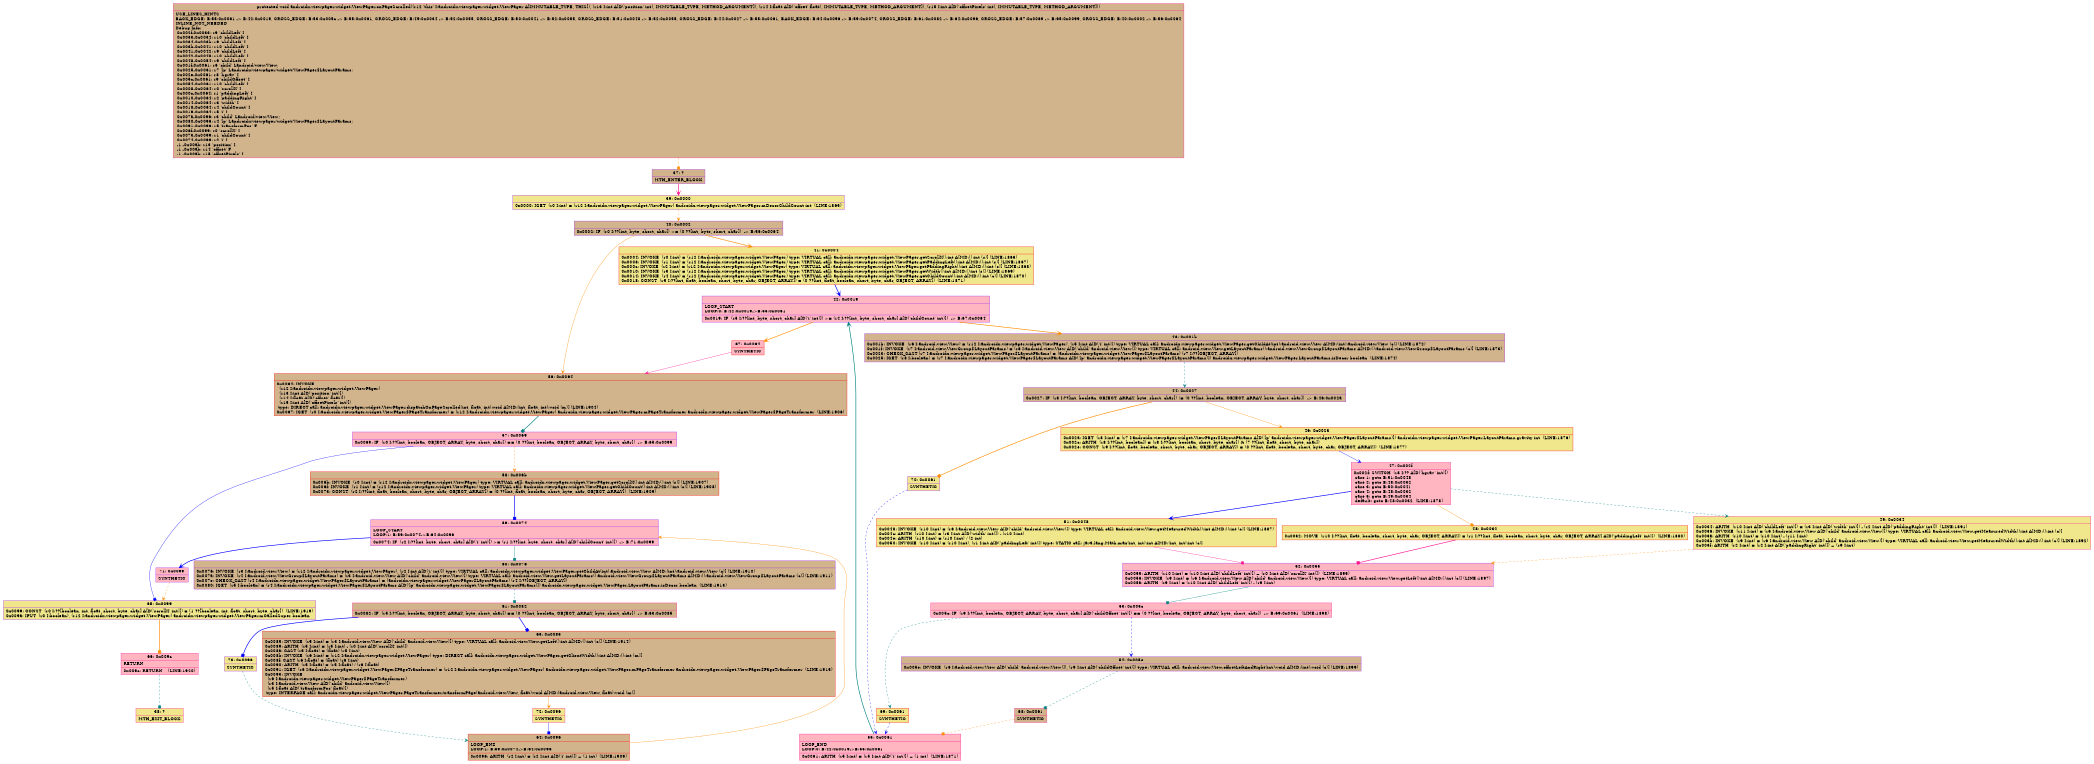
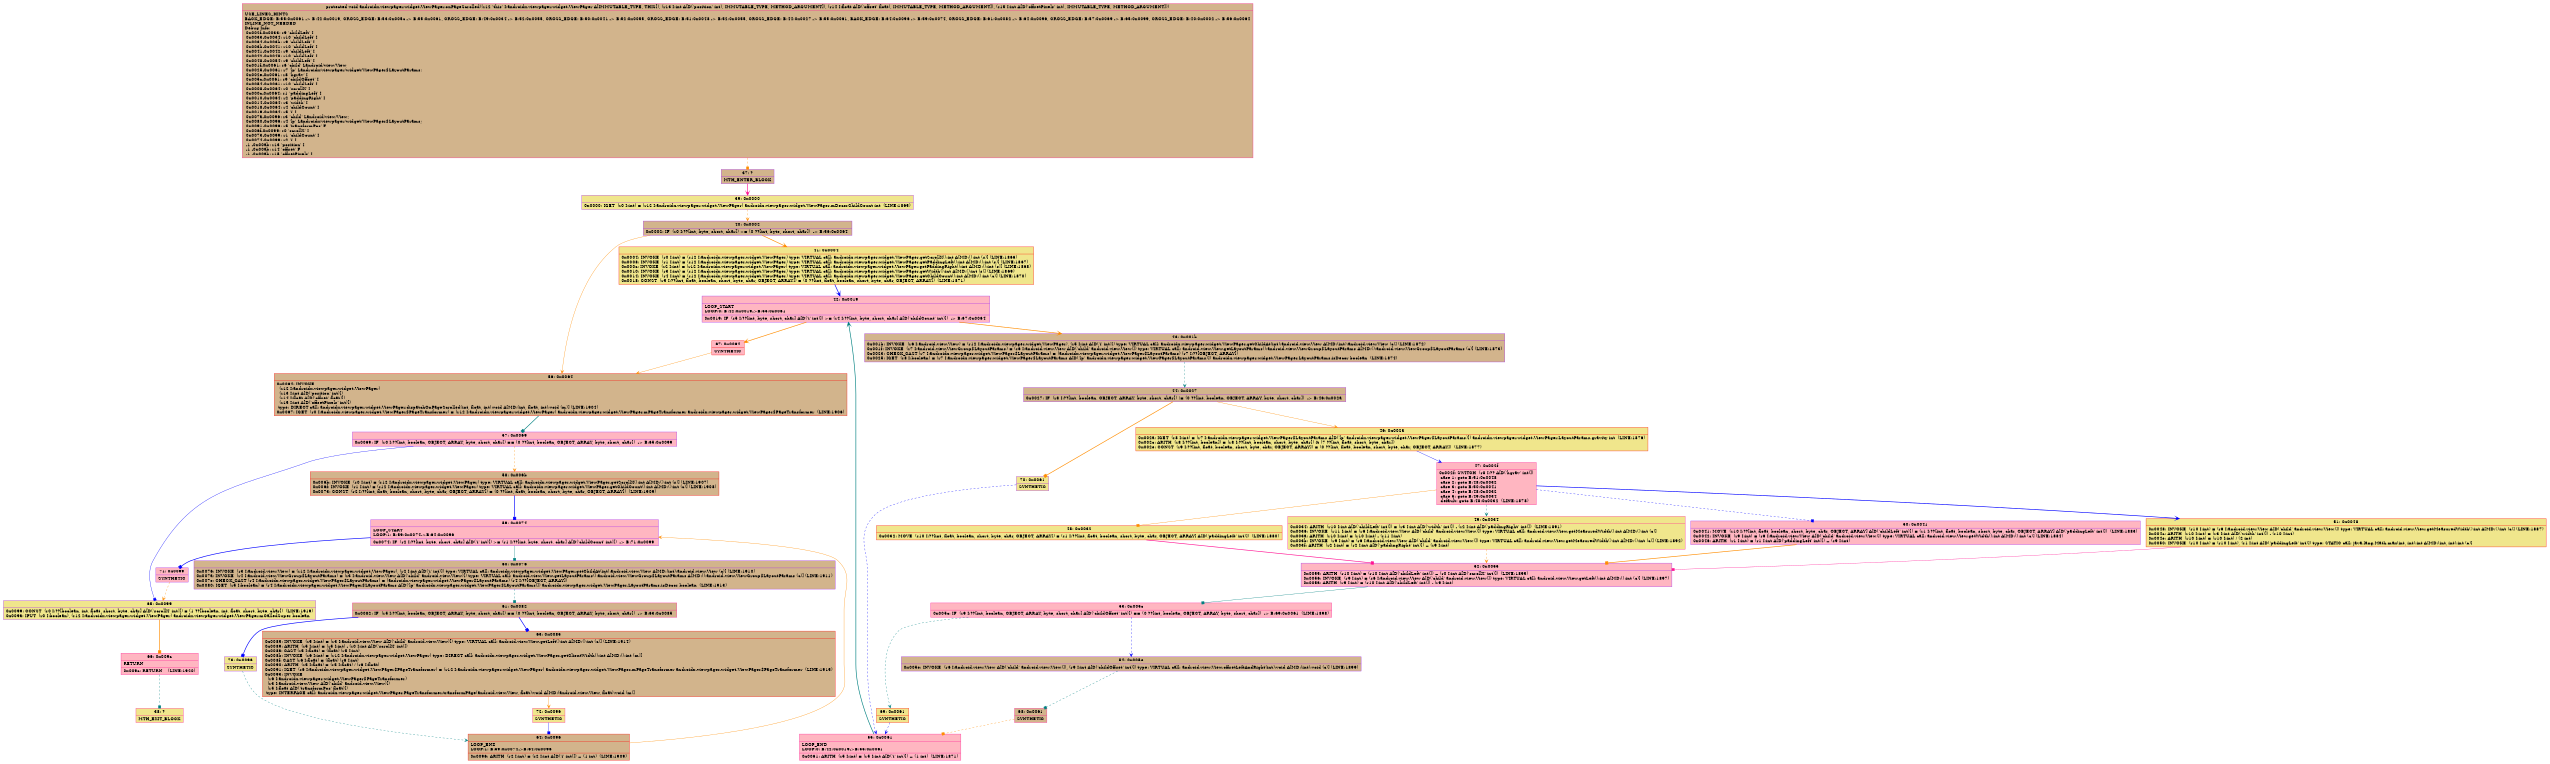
  digraph {
    fontname="DejaVu Serif"
    node [color=purple fillcolor=tan fontname="DejaVu Serif" shape=record style=filled]
    edge [arrowhead=vee color=darkorange fontname="DejaVu Serif" style=dashed]
    n1 [label="{37\:\ ?|MTH_ENTER_BLOCK\l}"]
    n2 [fillcolor=khaki label="{39\:\ 0x0000|0x0000: IGET  (r0 I:int) = (r12 I:androidx.viewpager.widget.ViewPager) androidx.viewpager.widget.ViewPager.mDecorChildCount int  (LINE:1865)\l}"]
    n3 [label="{40\:\ 0x0002|0x0002: IF  (r0 I:??[int, byte, short, char]) \<= (0 ??[int, byte, short, char])  \-\> B:56:0x0064 \l}"]
    n4 [color=red fillcolor=khaki label="{41\:\ 0x0004|0x0004: INVOKE  (r0 I:int) = (r12 I:androidx.viewpager.widget.ViewPager) type: VIRTUAL call: androidx.viewpager.widget.ViewPager.getScrollX():int A[MD:():int (s)] (LINE:1866)\l0x0008: INVOKE  (r1 I:int) = (r12 I:androidx.viewpager.widget.ViewPager) type: VIRTUAL call: androidx.viewpager.widget.ViewPager.getPaddingLeft():int A[MD:():int (s)] (LINE:1867)\l0x000c: INVOKE  (r2 I:int) = (r12 I:androidx.viewpager.widget.ViewPager) type: VIRTUAL call: androidx.viewpager.widget.ViewPager.getPaddingRight():int A[MD:():int (s)] (LINE:1868)\l0x0010: INVOKE  (r3 I:int) = (r12 I:androidx.viewpager.widget.ViewPager) type: VIRTUAL call: androidx.viewpager.widget.ViewPager.getWidth():int A[MD:():int (s)] (LINE:1869)\l0x0014: INVOKE  (r4 I:int) = (r12 I:androidx.viewpager.widget.ViewPager) type: VIRTUAL call: androidx.viewpager.widget.ViewPager.getChildCount():int A[MD:():int (c)] (LINE:1870)\l0x0018: CONST  (r5 I:??[int, float, boolean, short, byte, char, OBJECT, ARRAY]) = (0 ??[int, float, boolean, short, byte, char, OBJECT, ARRAY])  (LINE:1871)\l}"]
    n5 [color=red label="{56\:\ 0x0064|0x0064: INVOKE  \l  (r12 I:androidx.viewpager.widget.ViewPager)\l  (r13 I:int A[D('position' int)])\l  (r14 I:float A[D('offset' float)])\l  (r15 I:int A[D('offsetPixels' int)])\l type: DIRECT call: androidx.viewpager.widget.ViewPager.dispatchOnPageScrolled(int, float, int):void A[MD:(int, float, int):void (m)] (LINE:1904)\l0x0067: IGET  (r0 I:androidx.viewpager.widget.ViewPager$PageTransformer) = (r12 I:androidx.viewpager.widget.ViewPager) androidx.viewpager.widget.ViewPager.mPageTransformer androidx.viewpager.widget.ViewPager$PageTransformer  (LINE:1906)\l}"]
    n6 [fillcolor=lightpink label="{42\:\ 0x0019|LOOP_START\lLOOP:0: B:42:0x0019\-\>B:55:0x0061\l|0x0019: IF  (r5 I:??[int, byte, short, char] A[D('i' int)]) \>= (r4 I:??[int, byte, short, char] A[D('childCount' int)])  \-\> B:67:0x0064 \l}"]
    n7 [fillcolor=lightpink label="{57\:\ 0x0069|0x0069: IF  (r0 I:??[int, boolean, OBJECT, ARRAY, byte, short, char]) == (0 ??[int, boolean, OBJECT, ARRAY, byte, short, char])  \-\> B:65:0x0099 \l}"]
    n8 [label="{43\:\ 0x001b|0x001b: INVOKE  (r6 I:android.view.View) = (r12 I:androidx.viewpager.widget.ViewPager), (r5 I:int A[D('i' int)]) type: VIRTUAL call: androidx.viewpager.widget.ViewPager.getChildAt(int):android.view.View A[MD:(int):android.view.View (c)] (LINE:1872)\l0x001f: INVOKE  (r7 I:android.view.ViewGroup$LayoutParams) = (r6 I:android.view.View A[D('child' android.view.View)]) type: VIRTUAL call: android.view.View.getLayoutParams():android.view.ViewGroup$LayoutParams A[MD:():android.view.ViewGroup$LayoutParams (c)] (LINE:1873)\l0x0023: CHECK_CAST (r7 I:androidx.viewpager.widget.ViewPager$LayoutParams) = (androidx.viewpager.widget.ViewPager$LayoutParams) (r7 I:??[OBJECT, ARRAY]) \l0x0025: IGET  (r8 I:boolean) = (r7 I:androidx.viewpager.widget.ViewPager$LayoutParams A[D('lp' androidx.viewpager.widget.ViewPager$LayoutParams)]) androidx.viewpager.widget.ViewPager.LayoutParams.isDecor boolean  (LINE:1874)\l}"]
    n9 [color=red fillcolor=lightpink label="{67\:\ 0x0064|SYNTHETIC\l}"]
    n10 [label="{44\:\ 0x0027|0x0027: IF  (r8 I:??[int, boolean, OBJECT, ARRAY, byte, short, char]) != (0 ??[int, boolean, OBJECT, ARRAY, byte, short, char])  \-\> B:46:0x002a \l}"]
    n11 [color=red fillcolor=khaki label="{46\:\ 0x002a|0x002a: IGET  (r8 I:int) = (r7 I:androidx.viewpager.widget.ViewPager$LayoutParams A[D('lp' androidx.viewpager.widget.ViewPager$LayoutParams)]) androidx.viewpager.widget.ViewPager.LayoutParams.gravity int  (LINE:1876)\l0x002c: ARITH  (r8 I:??[int, boolean]) = (r8 I:??[int, boolean, short, byte, char]) & (7 ??[int, float, short, byte, char]) \l0x002e: CONST  (r9 I:??[int, float, boolean, short, byte, char, OBJECT, ARRAY]) = (0 ??[int, float, boolean, short, byte, char, OBJECT, ARRAY])  (LINE:1877)\l}"]
    n12 [fillcolor=khaki label="{70\:\ 0x0061|SYNTHETIC\l}"]
    n13 [color=deeppink fillcolor=lightpink label="{47\:\ 0x002f|0x002f: SWITCH  (r8 I:?? A[D('hgrav' int)])\l case 1: goto B:51:0x0048\l case 2: goto B:48:0x0032\l case 3: goto B:50:0x0041\l case 4: goto B:48:0x0032\l case 5: goto B:49:0x0034\l default: goto B:48:0x0032  (LINE:1878)\l}"]
    n14 [color=deeppink fillcolor=lightpink label="{55\:\ 0x0061|LOOP_END\lLOOP:0: B:42:0x0019\-\>B:55:0x0061\l|0x0061: ARITH  (r5 I:int) = (r5 I:int A[D('i' int)]) + (1 int)  (LINE:1871)\l}"]
    n15 [color=red fillcolor=khaki label="{48\:\ 0x0032|0x0032: MOVE  (r10 I:??[int, float, boolean, short, byte, char, OBJECT, ARRAY]) = (r1 I:??[int, float, boolean, short, byte, char, OBJECT, ARRAY] A[D('paddingLeft' int)])  (LINE:1880)\l}"]
    n16 [color=deeppink fillcolor=khaki label="{49\:\ 0x0034|0x0034: ARITH  (r10 I:int A[D('childLeft' int)]) = (r3 I:int A[D('width' int)]) \- (r2 I:int A[D('paddingRight' int)])  (LINE:1891)\l0x0036: INVOKE  (r11 I:int) = (r6 I:android.view.View A[D('child' android.view.View)]) type: VIRTUAL call: android.view.View.getMeasuredWidth():int A[MD:():int (c)]\l0x003a: ARITH  (r10 I:int) = (r10 I:int) \- (r11 I:int) \l0x003b: INVOKE  (r9 I:int) = (r6 I:android.view.View A[D('child' android.view.View)]) type: VIRTUAL call: android.view.View.getMeasuredWidth():int A[MD:():int (c)] (LINE:1892)\l0x003f: ARITH  (r2 I:int) = (r2 I:int A[D('paddingRight' int)]) + (r9 I:int) \l}"]
+   n17 [fillcolor=lightpink label="{50\:\ 0x0041|0x0041: MOVE  (r10 I:??[int, float, boolean, short, byte, char, OBJECT, ARRAY] A[D('childLeft' int)]) = (r1 I:??[int, float, boolean, short, byte, char, OBJECT, ARRAY] A[D('paddingLeft' int)])  (LINE:1883)\l0x0042: INVOKE  (r9 I:int) = (r6 I:android.view.View A[D('child' android.view.View)]) type: VIRTUAL call: android.view.View.getWidth():int A[MD:():int (c)] (LINE:1884)\l0x0046: ARITH  (r1 I:int) = (r1 I:int A[D('paddingLeft' int)]) + (r9 I:int) \l}"]
    n18 [color=red fillcolor=khaki label="{51\:\ 0x0048|0x0048: INVOKE  (r10 I:int) = (r6 I:android.view.View A[D('child' android.view.View)]) type: VIRTUAL call: android.view.View.getMeasuredWidth():int A[MD:():int (c)] (LINE:1887)\l0x004c: ARITH  (r10 I:int) = (r3 I:int A[D('width' int)]) \- (r10 I:int) \l0x004e: ARITH  (r10 I:int) = (r10 I:int) \/ (2 int) \l0x0050: INVOKE  (r10 I:int) = (r10 I:int), (r1 I:int A[D('paddingLeft' int)]) type: STATIC call: java.lang.Math.max(int, int):int A[MD:(int, int):int (c)]\l}"]
    n19 [fillcolor=lightpink label="{52\:\ 0x0055|0x0055: ARITH  (r10 I:int) = (r10 I:int A[D('childLeft' int)]) + (r0 I:int A[D('scrollX' int)])  (LINE:1895)\l0x0056: INVOKE  (r9 I:int) = (r6 I:android.view.View A[D('child' android.view.View)]) type: VIRTUAL call: android.view.View.getLeft():int A[MD:():int (c)] (LINE:1897)\l0x005a: ARITH  (r9 I:int) = (r10 I:int A[D('childLeft' int)]) \- (r9 I:int) \l}"]
    n20 [color=deeppink fillcolor=lightpink label="{53\:\ 0x005c|0x005c: IF  (r9 I:??[int, boolean, OBJECT, ARRAY, byte, short, char] A[D('childOffset' int)]) == (0 ??[int, boolean, OBJECT, ARRAY, byte, short, char])  \-\> B:69:0x0061  (LINE:1898)\l}"]
    n21 [label="{54\:\ 0x005e|0x005e: INVOKE  (r6 I:android.view.View A[D('child' android.view.View)]), (r9 I:int A[D('childOffset' int)]) type: VIRTUAL call: android.view.View.offsetLeftAndRight(int):void A[MD:(int):void (c)] (LINE:1899)\l}"]
    n22 [color=red fillcolor=khaki label="{69\:\ 0x0061|SYNTHETIC\l}"]
    n23 [color=deeppink label="{68\:\ 0x0061|SYNTHETIC\l}"]
    n24 [color=red label="{58\:\ 0x006b|0x006b: INVOKE  (r0 I:int) = (r12 I:androidx.viewpager.widget.ViewPager) type: VIRTUAL call: androidx.viewpager.widget.ViewPager.getScrollX():int A[MD:():int (s)] (LINE:1907)\l0x006f: INVOKE  (r1 I:int) = (r12 I:androidx.viewpager.widget.ViewPager) type: VIRTUAL call: androidx.viewpager.widget.ViewPager.getChildCount():int A[MD:():int (c)] (LINE:1908)\l0x0073: CONST  (r2 I:??[int, float, boolean, short, byte, char, OBJECT, ARRAY]) = (0 ??[int, float, boolean, short, byte, char, OBJECT, ARRAY])  (LINE:1909)\l}"]
    n25 [fillcolor=khaki label="{65\:\ 0x0099|0x0099: CONST  (r0 I:??[boolean, int, float, short, byte, char] A[D('scrollX' int)]) = (1 ??[boolean, int, float, short, byte, char])  (LINE:1919)\l0x009a: IPUT  (r0 I:boolean), (r12 I:androidx.viewpager.widget.ViewPager) androidx.viewpager.widget.ViewPager.mCalledSuper boolean \l}"]
    n26 [fillcolor=lightpink label="{59\:\ 0x0074|LOOP_START\lLOOP:1: B:59:0x0074\-\>B:64:0x0096\l|0x0074: IF  (r2 I:??[int, byte, short, char] A[D('i' int)]) \>= (r1 I:??[int, byte, short, char] A[D('childCount' int)])  \-\> B:71:0x0099 \l}"]
    n27 [color=deeppink fillcolor=lightpink label="{66\:\ 0x009c|RETURN\l|0x009c: RETURN    (LINE:1920)\l}"]
    n28 [label="{60\:\ 0x0076|0x0076: INVOKE  (r3 I:android.view.View) = (r12 I:androidx.viewpager.widget.ViewPager), (r2 I:int A[D('i' int)]) type: VIRTUAL call: androidx.viewpager.widget.ViewPager.getChildAt(int):android.view.View A[MD:(int):android.view.View (c)] (LINE:1910)\l0x007a: INVOKE  (r4 I:android.view.ViewGroup$LayoutParams) = (r3 I:android.view.View A[D('child' android.view.View)]) type: VIRTUAL call: android.view.View.getLayoutParams():android.view.ViewGroup$LayoutParams A[MD:():android.view.ViewGroup$LayoutParams (c)] (LINE:1911)\l0x007e: CHECK_CAST (r4 I:androidx.viewpager.widget.ViewPager$LayoutParams) = (androidx.viewpager.widget.ViewPager$LayoutParams) (r4 I:??[OBJECT, ARRAY]) \l0x0080: IGET  (r5 I:boolean) = (r4 I:androidx.viewpager.widget.ViewPager$LayoutParams A[D('lp' androidx.viewpager.widget.ViewPager$LayoutParams)]) androidx.viewpager.widget.ViewPager.LayoutParams.isDecor boolean  (LINE:1913)\l}"]
    n29 [fillcolor=lightpink label="{71\:\ 0x0099|SYNTHETIC\l}"]
    n30 [color=deeppink label="{61\:\ 0x0082|0x0082: IF  (r5 I:??[int, boolean, OBJECT, ARRAY, byte, short, char]) == (0 ??[int, boolean, OBJECT, ARRAY, byte, short, char])  \-\> B:63:0x0085 \l}"]
    n31 [color=red label="{63\:\ 0x0085|0x0085: INVOKE  (r5 I:int) = (r3 I:android.view.View A[D('child' android.view.View)]) type: VIRTUAL call: android.view.View.getLeft():int A[MD:():int (c)] (LINE:1914)\l0x0089: ARITH  (r5 I:int) = (r5 I:int) \- (r0 I:int A[D('scrollX' int)]) \l0x008a: CAST (r5 I:float) = (float) (r5 I:int) \l0x008b: INVOKE  (r6 I:int) = (r12 I:androidx.viewpager.widget.ViewPager) type: DIRECT call: androidx.viewpager.widget.ViewPager.getClientWidth():int A[MD:():int (m)]\l0x008f: CAST (r6 I:float) = (float) (r6 I:int) \l0x0090: ARITH  (r5 I:float) = (r5 I:float) \/ (r6 I:float) \l0x0091: IGET  (r6 I:androidx.viewpager.widget.ViewPager$PageTransformer) = (r12 I:androidx.viewpager.widget.ViewPager) androidx.viewpager.widget.ViewPager.mPageTransformer androidx.viewpager.widget.ViewPager$PageTransformer  (LINE:1915)\l0x0093: INVOKE  \l  (r6 I:androidx.viewpager.widget.ViewPager$PageTransformer)\l  (r3 I:android.view.View A[D('child' android.view.View)])\l  (r5 I:float A[D('transformPos' float)])\l type: INTERFACE call: androidx.viewpager.widget.ViewPager.PageTransformer.transformPage(android.view.View, float):void A[MD:(android.view.View, float):void (m)]\l}"]
    n32 [fillcolor=khaki label="{73\:\ 0x0096|SYNTHETIC\l}"]
    n33 [color=deeppink fillcolor=khaki label="{72\:\ 0x0096|SYNTHETIC\l}"]
    n34 [color=red label="{64\:\ 0x0096|LOOP_END\lLOOP:1: B:59:0x0074\-\>B:64:0x0096\l|0x0096: ARITH  (r2 I:int) = (r2 I:int A[D('i' int)]) + (1 int)  (LINE:1909)\l}"]
    n35 [color=deeppink fillcolor=khaki label="{38\:\ ?|MTH_EXIT_BLOCK\l}"]
    n36 [color=deeppink label="{protected void androidx.viewpager.widget.ViewPager.onPageScrolled((r12 'this' I:androidx.viewpager.widget.ViewPager A[IMMUTABLE_TYPE, THIS]), (r13 I:int A[D('position' int), IMMUTABLE_TYPE, METHOD_ARGUMENT]), (r14 I:float A[D('offset' float), IMMUTABLE_TYPE, METHOD_ARGUMENT]), (r15 I:int A[D('offsetPixels' int), IMMUTABLE_TYPE, METHOD_ARGUMENT]))  | USE_LINES_HINTS\lBACK_EDGE: B:55:0x0061 \-\> B:42:0x0019, CROSS_EDGE: B:53:0x005c \-\> B:55:0x0061, CROSS_EDGE: B:49:0x0034 \-\> B:52:0x0055, CROSS_EDGE: B:50:0x0041 \-\> B:52:0x0055, CROSS_EDGE: B:51:0x0048 \-\> B:52:0x0055, CROSS_EDGE: B:44:0x0027 \-\> B:55:0x0061, BACK_EDGE: B:64:0x0096 \-\> B:59:0x0074, CROSS_EDGE: B:61:0x0082 \-\> B:64:0x0096, CROSS_EDGE: B:57:0x0069 \-\> B:65:0x0099, CROSS_EDGE: B:40:0x0002 \-\> B:56:0x0064\lINLINE_NOT_NEEDED\lDebug Info:\l  0x002f\-0x0033: r9 'childLeft' I\l  0x0033\-0x0034: r10 'childLeft' I\l  0x0034\-0x003b: r9 'childLeft' I\l  0x003b\-0x0041: r10 'childLeft' I\l  0x0041\-0x0042: r9 'childLeft' I\l  0x0042\-0x0048: r10 'childLeft' I\l  0x0048\-0x0054: r9 'childLeft' I\l  0x001f\-0x0061: r6 'child' Landroid\/view\/View;\l  0x0025\-0x0061: r7 'lp' Landroidx\/viewpager\/widget\/ViewPager$LayoutParams;\l  0x002e\-0x0061: r8 'hgrav' I\l  0x005c\-0x0061: r9 'childOffset' I\l  0x0054\-0x0061: r10 'childLeft' I\l  0x0008\-0x0064: r0 'scrollX' I\l  0x000c\-0x0064: r1 'paddingLeft' I\l  0x0010\-0x0064: r2 'paddingRight' I\l  0x0014\-0x0064: r3 'width' I\l  0x0018\-0x0064: r4 'childCount' I\l  0x0019\-0x0064: r5 'i' I\l  0x007a\-0x0096: r3 'child' Landroid\/view\/View;\l  0x0080\-0x0096: r4 'lp' Landroidx\/viewpager\/widget\/ViewPager$LayoutParams;\l  0x0091\-0x0096: r5 'transformPos' F\l  0x006f\-0x0099: r0 'scrollX' I\l  0x0073\-0x0099: r1 'childCount' I\l  0x0074\-0x0099: r2 'i' I\l  \-1 \-0x00ab: r13 'position' I\l  \-1 \-0x00ab: r14 'offset' F\l  \-1 \-0x00ab: r15 'offsetPixels' I\l}"]
    n1 -> n2 [color=deeppink style=bold]
    n2 -> n3
    n3 -> n4 [style=bold]
    n3 -> n5 [style=solid]
    n4 -> n6 [color=blue style=bold]
    n5 -> n7 [arrowhead=box color=teal style=bold]
    n6 -> n8 [style=bold]
    n6 -> n9 [style=bold]
    n7 -> n24
    n7 -> n25 [arrowhead=box color=blue style=solid]
    n8 -> n10 [color=teal]
-   n9 -> n5 [color=deeppink style=solid]
+   n9 -> n5 [style=solid]
    n10 -> n11 [style=solid]
    n10 -> n12 [arrowhead=box style=bold]
    n11 -> n13 [color=blue style=solid]
    n12 -> n14 [color=blue]
    n13 -> n15 [arrowhead=box style=solid]
    n13 -> n16 [color=teal]
+   n13 -> n17 [arrowhead=box color=blue]
    n13 -> n18 [color=blue style=bold]
    n14 -> n6 [color=teal style=bold]
    n15 -> n19 [arrowhead=box color=deeppink style=bold]
    n16 -> n19
+   n17 -> n19 [arrowhead=box style=bold]
    n18 -> n19 [arrowhead=box color=deeppink style=solid]
    n19 -> n20 [arrowhead=box color=teal style=solid]
    n20 -> n21 [color=blue]
    n20 -> n22 [color=teal]
    n21 -> n23 [arrowhead=box color=teal]
    n22 -> n14 [color=blue]
    n23 -> n14 [arrowhead=box]
    n24 -> n26 [arrowhead=box color=blue style=bold]
    n25 -> n27 [arrowhead=box style=bold]
    n26 -> n28 [arrowhead=box color=teal style=solid]
-   n26 -> n29 [color=blue style=bold]
+   n26 -> n29 [arrowhead=box color=blue style=bold]
    n27 -> n35 [arrowhead=box color=teal]
    n28 -> n30 [arrowhead=box color=teal]
    n29 -> n25
    n30 -> n31 [arrowhead=box color=blue style=bold]
    n30 -> n32 [arrowhead=box color=blue style=bold]
    n31 -> n33 [style=solid]
    n32 -> n34 [color=teal]
    n33 -> n34 [arrowhead=box color=blue style=solid]
    n34 -> n26 [style=solid]
    n36 -> n1 [arrowhead=box]
  }
